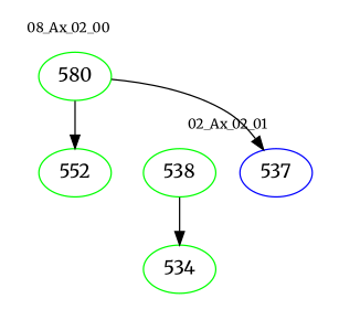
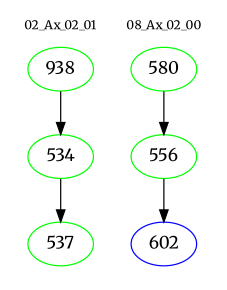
  digraph {
    fontname=Merriweather
    node [color=green fontname=Merriweather]
    edge [color=black fontname=Merriweather]
    n1 [label=534]
-   n2 [color=blue label=537]
-   n3 [label=538]
-   n4 [label=552]
+   n2 [label=537]
+   n3 [label=938]
+   n4 [label=556]
    n5 [label=580]
+   n6 [color=blue label=602]
    subgraph cluster_1 {
      color=white
      fontsize=10
      label="02_Ax_02_01"
      n1
      n2
      n3
    }
    subgraph cluster_2 {
      color=white
      fontsize=10
      label="08_Ax_02_00"
      n4
      n5
+     n6
    }
-   n5 -> n2
+   n1 -> n2
    n3 -> n1
+   n4 -> n6
    n5 -> n4
  }
